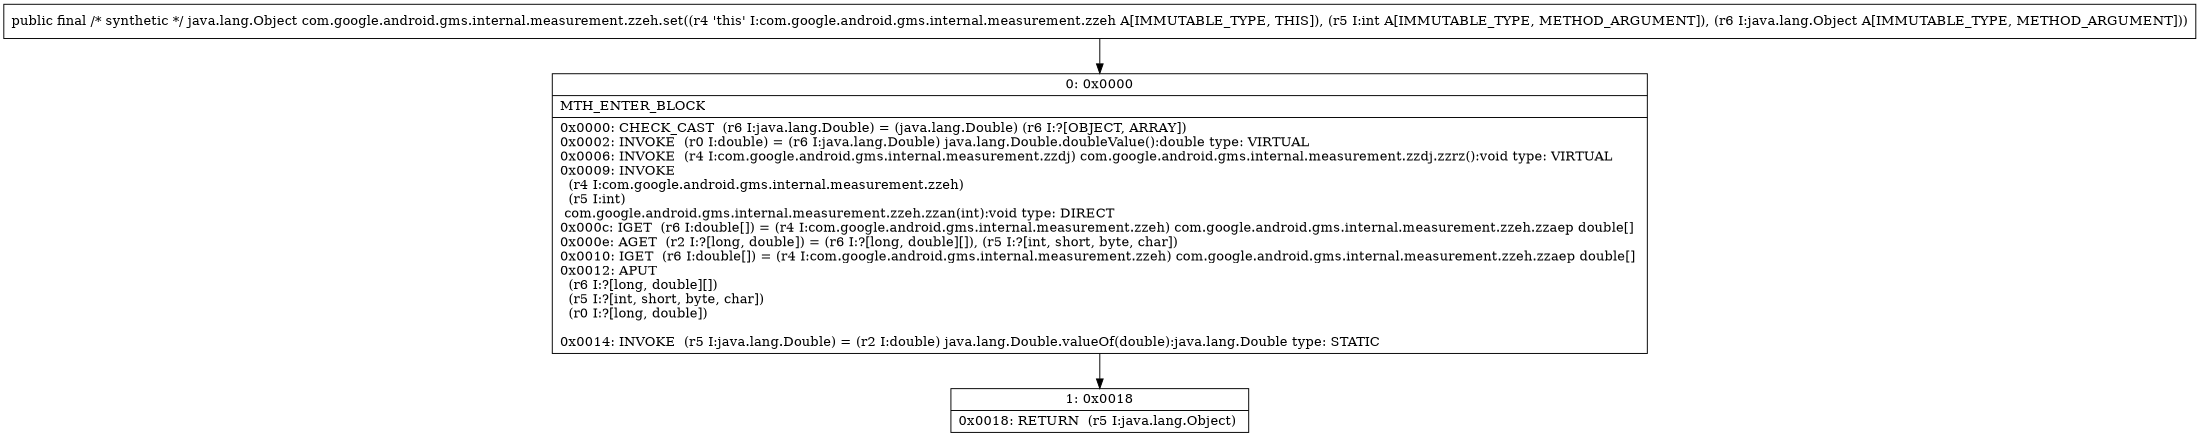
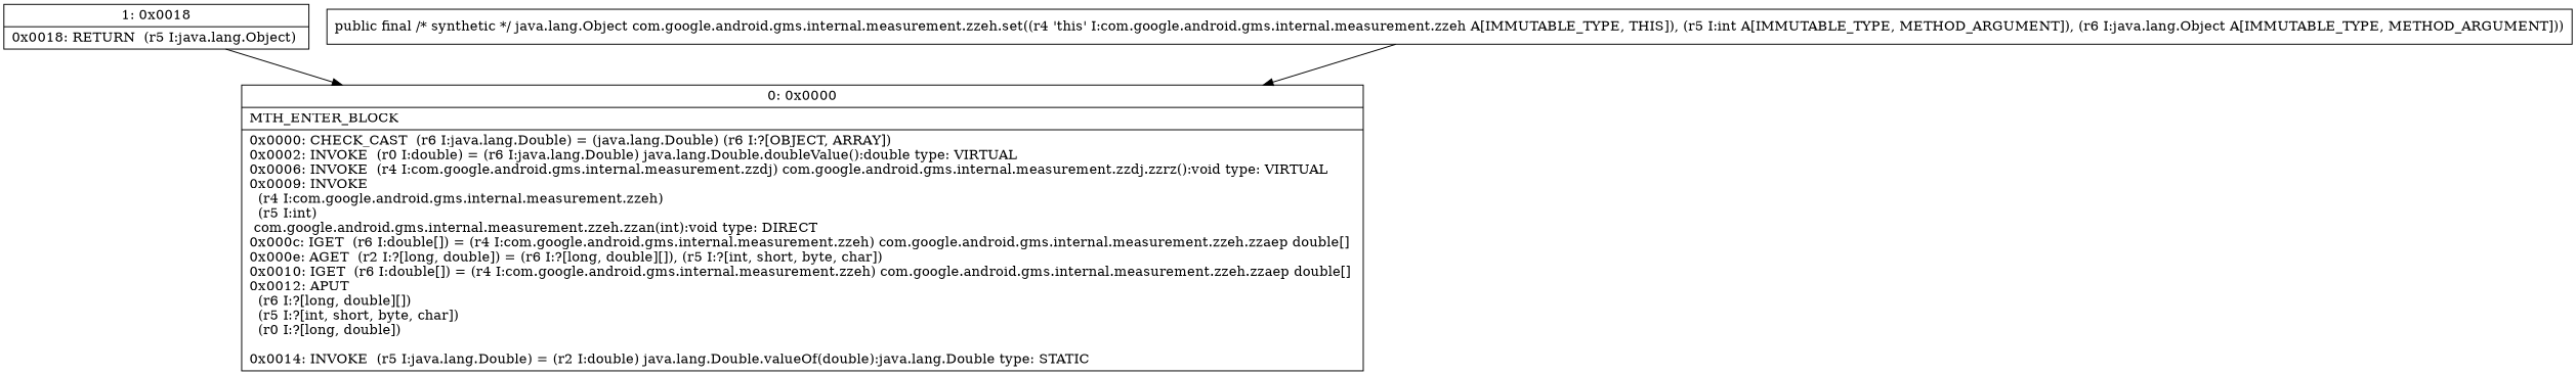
  digraph {
    node [shape=record]
    n1 [label="{0\:\ 0x0000|MTH_ENTER_BLOCK\l|0x0000: CHECK_CAST  (r6 I:java.lang.Double) = (java.lang.Double) (r6 I:?[OBJECT, ARRAY]) \l0x0002: INVOKE  (r0 I:double) = (r6 I:java.lang.Double) java.lang.Double.doubleValue():double type: VIRTUAL \l0x0006: INVOKE  (r4 I:com.google.android.gms.internal.measurement.zzdj) com.google.android.gms.internal.measurement.zzdj.zzrz():void type: VIRTUAL \l0x0009: INVOKE  \l  (r4 I:com.google.android.gms.internal.measurement.zzeh)\l  (r5 I:int)\l com.google.android.gms.internal.measurement.zzeh.zzan(int):void type: DIRECT \l0x000c: IGET  (r6 I:double[]) = (r4 I:com.google.android.gms.internal.measurement.zzeh) com.google.android.gms.internal.measurement.zzeh.zzaep double[] \l0x000e: AGET  (r2 I:?[long, double]) = (r6 I:?[long, double][]), (r5 I:?[int, short, byte, char]) \l0x0010: IGET  (r6 I:double[]) = (r4 I:com.google.android.gms.internal.measurement.zzeh) com.google.android.gms.internal.measurement.zzeh.zzaep double[] \l0x0012: APUT  \l  (r6 I:?[long, double][])\l  (r5 I:?[int, short, byte, char])\l  (r0 I:?[long, double])\l \l0x0014: INVOKE  (r5 I:java.lang.Double) = (r2 I:double) java.lang.Double.valueOf(double):java.lang.Double type: STATIC \l}"]
    n2 [label="{1\:\ 0x0018|0x0018: RETURN  (r5 I:java.lang.Object) \l}"]
    n3 [label="{public final \/* synthetic *\/ java.lang.Object com.google.android.gms.internal.measurement.zzeh.set((r4 'this' I:com.google.android.gms.internal.measurement.zzeh A[IMMUTABLE_TYPE, THIS]), (r5 I:int A[IMMUTABLE_TYPE, METHOD_ARGUMENT]), (r6 I:java.lang.Object A[IMMUTABLE_TYPE, METHOD_ARGUMENT])) }"]
-   n1 -> n2
+   n2 -> n1
    n3 -> n1
  }
